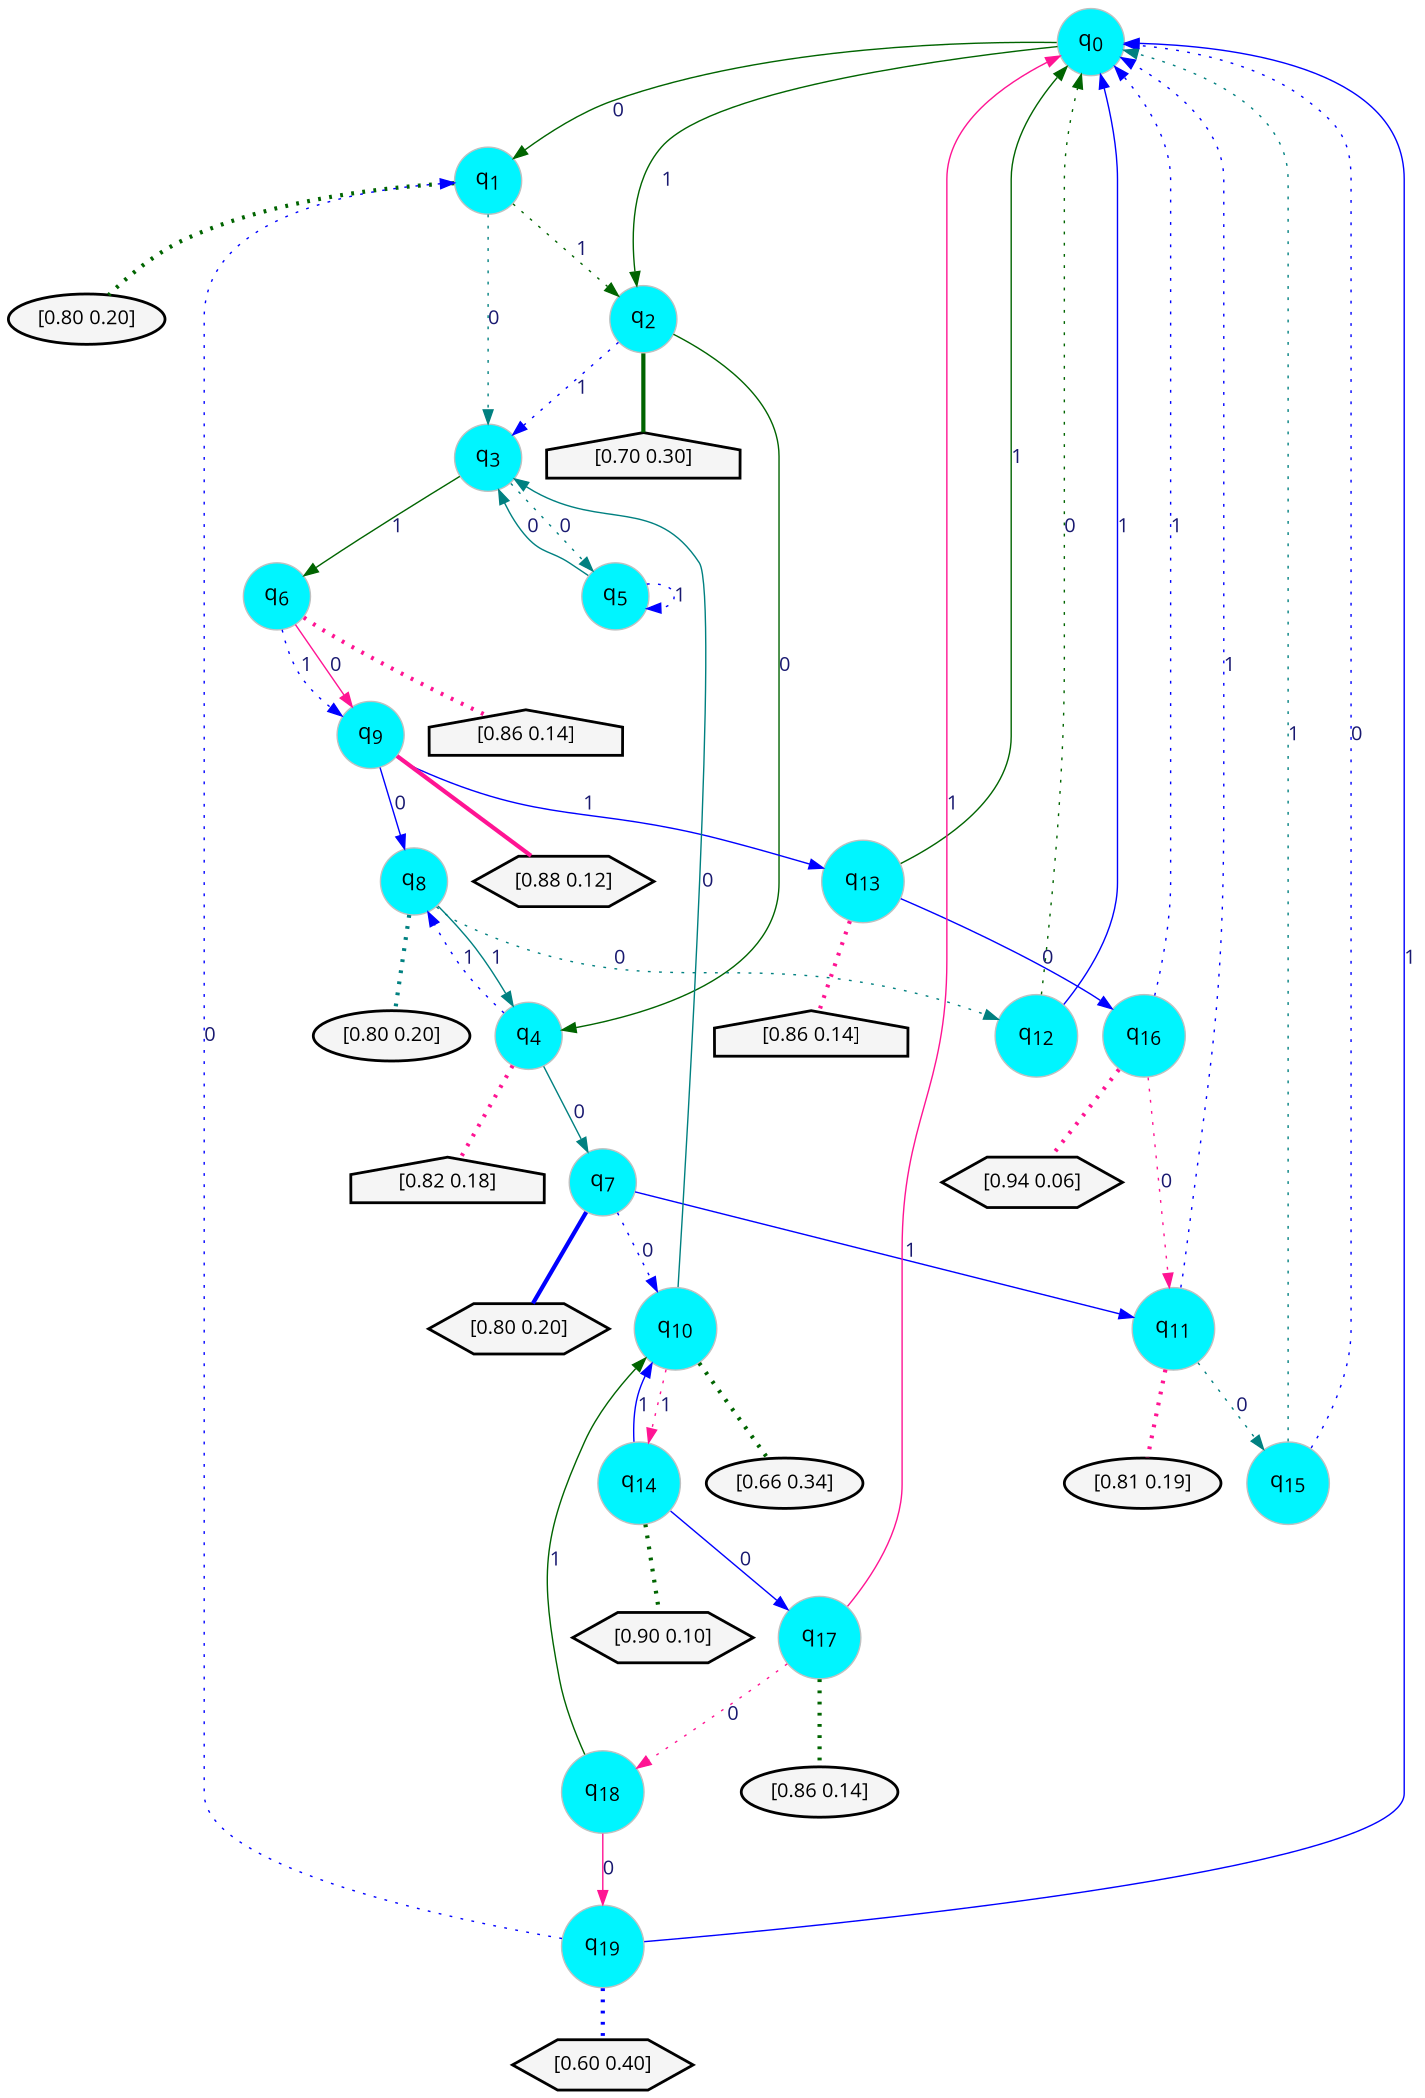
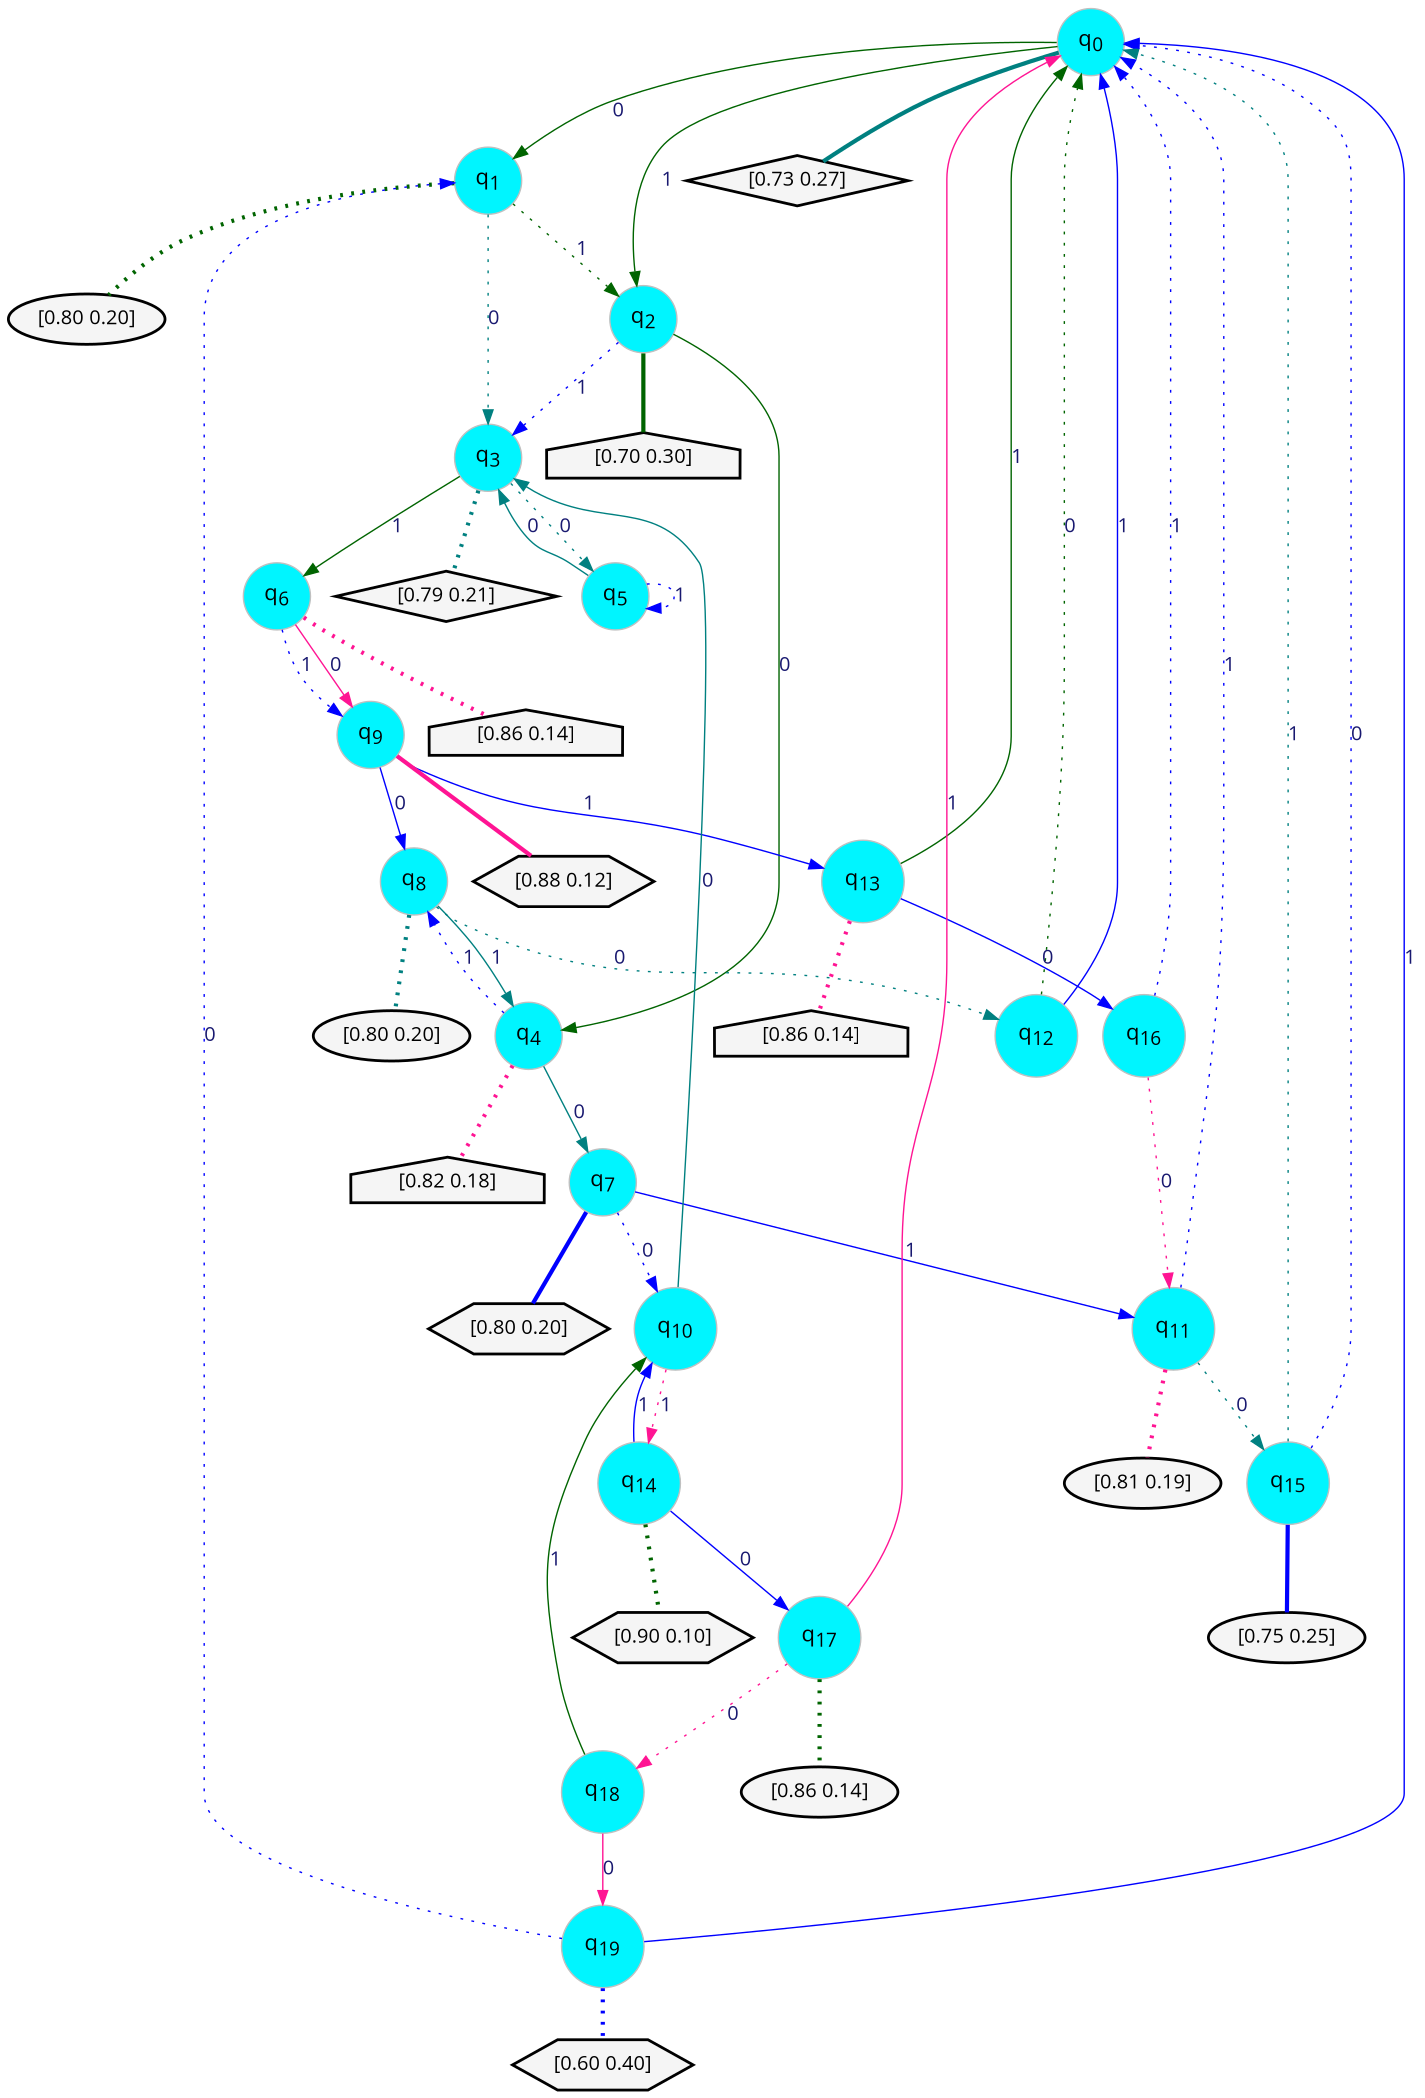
  digraph {
    fontname="Open Sans"
    rankdir=TD
    node [color=gray fillcolor=turquoise1 fontcolor=black fontname="Open Sans" fontsize=16 fontweight=bold shape=circle style=filled]
    edge [arrowsize=1 color=blue fontcolor=midnightblue fontname="Open Sans" fontweight=bold penwidth=1 style=dotted weight=20]
    n1 [label=<q<SUB>0</SUB>>]
    n2 [label=<q<SUB>1</SUB>>]
    n3 [label=<q<SUB>2</SUB>>]
+   n4 [color=black fillcolor=whitesmoke fontsize=14 label="[0.73 0.27]" penwidth=2 shape=diamond]
    n5 [label=<q<SUB>3</SUB>>]
    n6 [color=black fillcolor=whitesmoke fontsize=14 label="[0.80 0.20]" penwidth=2 shape=ellipse]
    n7 [label=<q<SUB>4</SUB>>]
    n8 [color=black fillcolor=whitesmoke fontsize=14 label="[0.70 0.30]" penwidth=2 shape=house]
    n9 [label=<q<SUB>5</SUB>>]
    n10 [label=<q<SUB>6</SUB>>]
+   n11 [color=black fillcolor=whitesmoke fontsize=14 label="[0.79 0.21]" penwidth=2 shape=diamond]
    n12 [label=<q<SUB>7</SUB>>]
    n13 [label=<q<SUB>8</SUB>>]
    n14 [color=black fillcolor=whitesmoke fontsize=14 label="[0.82 0.18]" penwidth=2 shape=house]
    n15 [label=<q<SUB>9</SUB>>]
    n16 [color=black fillcolor=whitesmoke fontsize=14 label="[0.86 0.14]" penwidth=2 shape=house]
    n17 [label=<q<SUB>10</SUB>>]
    n18 [label=<q<SUB>11</SUB>>]
    n19 [color=black fillcolor=whitesmoke fontsize=14 label="[0.80 0.20]" penwidth=2 shape=hexagon]
    n20 [label=<q<SUB>12</SUB>>]
    n21 [color=black fillcolor=whitesmoke fontsize=14 label="[0.80 0.20]" penwidth=2 shape=ellipse]
    n22 [label=<q<SUB>13</SUB>>]
    n23 [color=black fillcolor=whitesmoke fontsize=14 label="[0.88 0.12]" penwidth=2 shape=hexagon]
    n24 [label=<q<SUB>14</SUB>>]
-   n25 [color=black fillcolor=whitesmoke fontsize=14 label="[0.66 0.34]" penwidth=2 shape=ellipse]
    n26 [label=<q<SUB>15</SUB>>]
    n27 [color=black fillcolor=whitesmoke fontsize=14 label="[0.81 0.19]" penwidth=2 shape=ellipse]
    n28 [label=<q<SUB>16</SUB>>]
    n29 [color=black fillcolor=whitesmoke fontsize=14 label="[0.86 0.14]" penwidth=2 shape=house]
    n30 [label=<q<SUB>17</SUB>>]
    n31 [color=black fillcolor=whitesmoke fontsize=14 label="[0.90 0.10]" penwidth=2 shape=hexagon]
-   n33 [color=black fillcolor=whitesmoke fontsize=14 label="[0.94 0.06]" penwidth=2 shape=hexagon]
+   n32 [color=black fillcolor=whitesmoke fontsize=14 label="[0.75 0.25]" penwidth=2 shape=ellipse]
    n34 [label=<q<SUB>18</SUB>>]
    n35 [color=black fillcolor=whitesmoke fontsize=14 label="[0.86 0.14]" penwidth=2 shape=ellipse]
    n36 [label=<q<SUB>19</SUB>>]
    n37 [color=black fillcolor=whitesmoke fontsize=14 label="[0.60 0.40]" penwidth=2 shape=hexagon]
    n1 -> n2 [color=darkgreen label=0 style=bold]
    n1 -> n3 [color=darkgreen label=1 style=bold]
+   n1 -> n4 [arrowhead=none color=teal penwidth=3 style=bold]
    n2 -> n3 [color=darkgreen label=1]
    n2 -> n5 [color=teal label=0]
    n2 -> n6 [arrowhead=none color=darkgreen penwidth=3]
    n3 -> n5 [label=1]
    n3 -> n7 [color=darkgreen label=0 style=bold]
    n3 -> n8 [arrowhead=none color=darkgreen penwidth=3 style=bold]
    n5 -> n9 [color=teal label=0]
    n5 -> n10 [color=darkgreen label=1 style=bold]
+   n5 -> n11 [arrowhead=none color=teal penwidth=3]
    n7 -> n12 [color=teal label=0 style=bold]
    n7 -> n13 [label=1]
    n7 -> n14 [arrowhead=none color=deeppink penwidth=3]
    n9 -> n5 [color=teal label=0 style=bold]
    n9 -> n9 [label=1]
    n10 -> n15 [color=deeppink label=0 style=bold]
    n10 -> n15 [label=1]
    n10 -> n16 [arrowhead=none color=deeppink penwidth=3]
    n12 -> n17 [label=0]
    n12 -> n18 [label=1 style=bold]
    n12 -> n19 [arrowhead=none penwidth=3 style=bold]
    n13 -> n7 [color=teal label=1 style=bold]
    n13 -> n20 [color=teal label=0]
    n13 -> n21 [arrowhead=none color=teal penwidth=3]
    n15 -> n13 [label=0 style=bold]
    n15 -> n22 [label=1 style=bold]
    n15 -> n23 [arrowhead=none color=deeppink penwidth=3 style=bold]
    n17 -> n5 [color=teal label=0 style=bold]
    n17 -> n24 [color=deeppink label=1]
-   n17 -> n25 [arrowhead=none color=darkgreen penwidth=3]
    n18 -> n1 [label=1]
    n18 -> n26 [color=teal label=0]
    n18 -> n27 [arrowhead=none color=deeppink penwidth=3]
    n20 -> n1 [color=darkgreen label=0]
    n20 -> n1 [label=1 style=bold]
    n22 -> n1 [color=darkgreen label=1 style=bold]
    n22 -> n28 [label=0 style=bold]
    n22 -> n29 [arrowhead=none color=deeppink penwidth=3]
    n24 -> n17 [label=1 style=bold]
    n24 -> n30 [label=0 style=bold]
    n24 -> n31 [arrowhead=none color=darkgreen penwidth=3]
    n26 -> n1 [label=0]
    n26 -> n1 [color=teal label=1]
+   n26 -> n32 [arrowhead=none penwidth=3 style=bold]
    n28 -> n1 [label=1]
    n28 -> n18 [color=deeppink label=0]
-   n28 -> n33 [arrowhead=none color=deeppink penwidth=3]
    n30 -> n1 [color=deeppink label=1 style=bold]
    n30 -> n34 [color=deeppink label=0]
    n30 -> n35 [arrowhead=none color=darkgreen penwidth=3]
    n34 -> n17 [color=darkgreen label=1 style=bold]
    n34 -> n36 [color=deeppink label=0 style=bold]
    n36 -> n1 [label=1 style=bold]
    n36 -> n2 [label=0]
    n36 -> n37 [arrowhead=none penwidth=3]
  }
